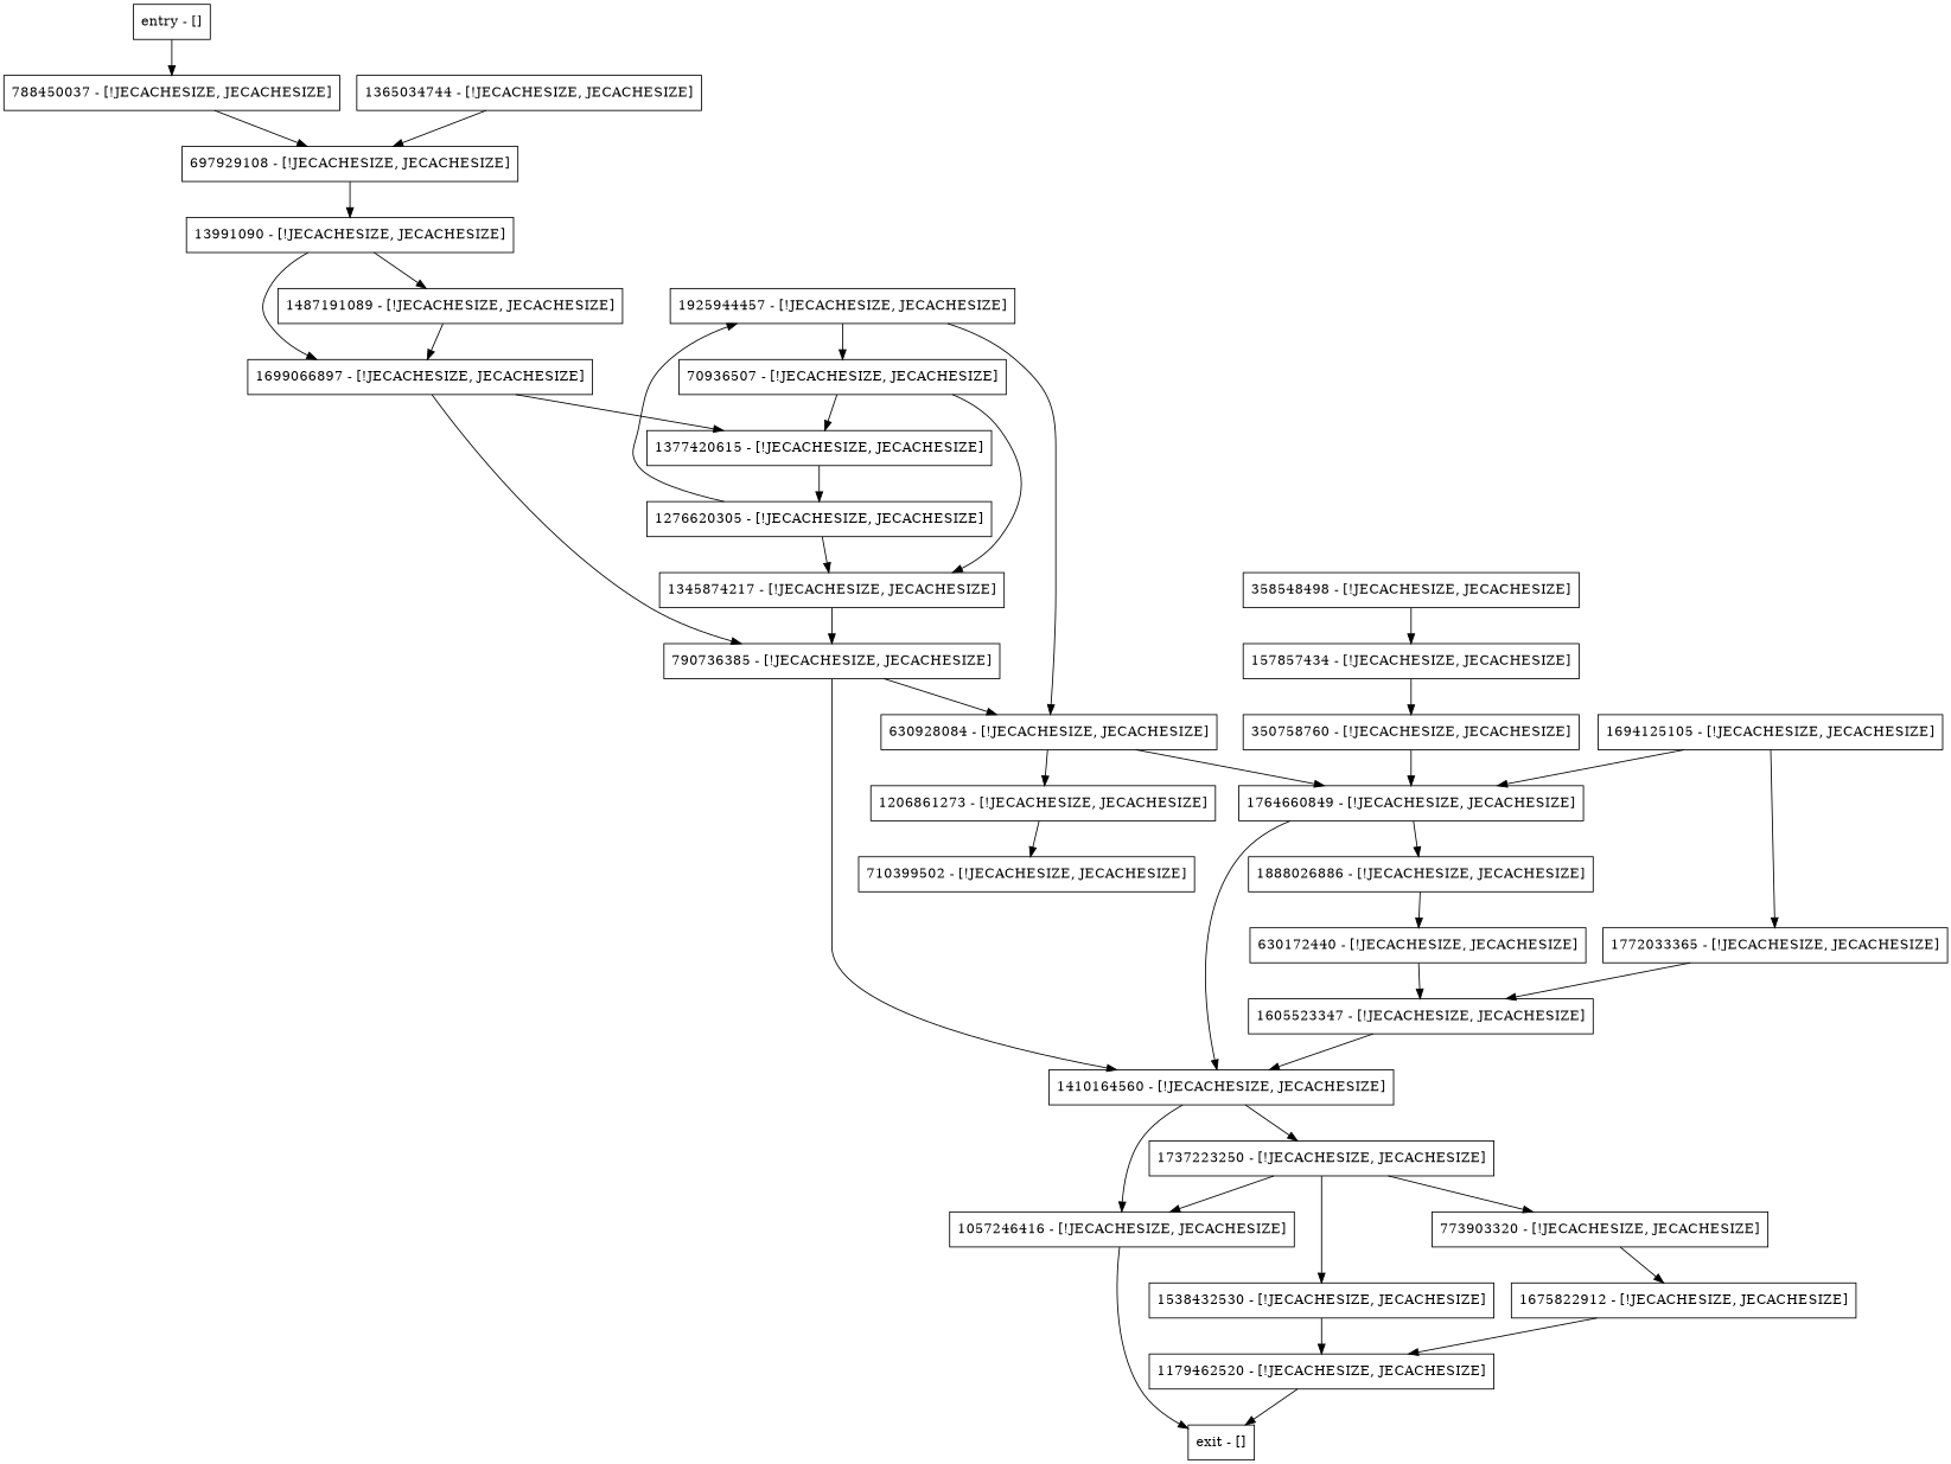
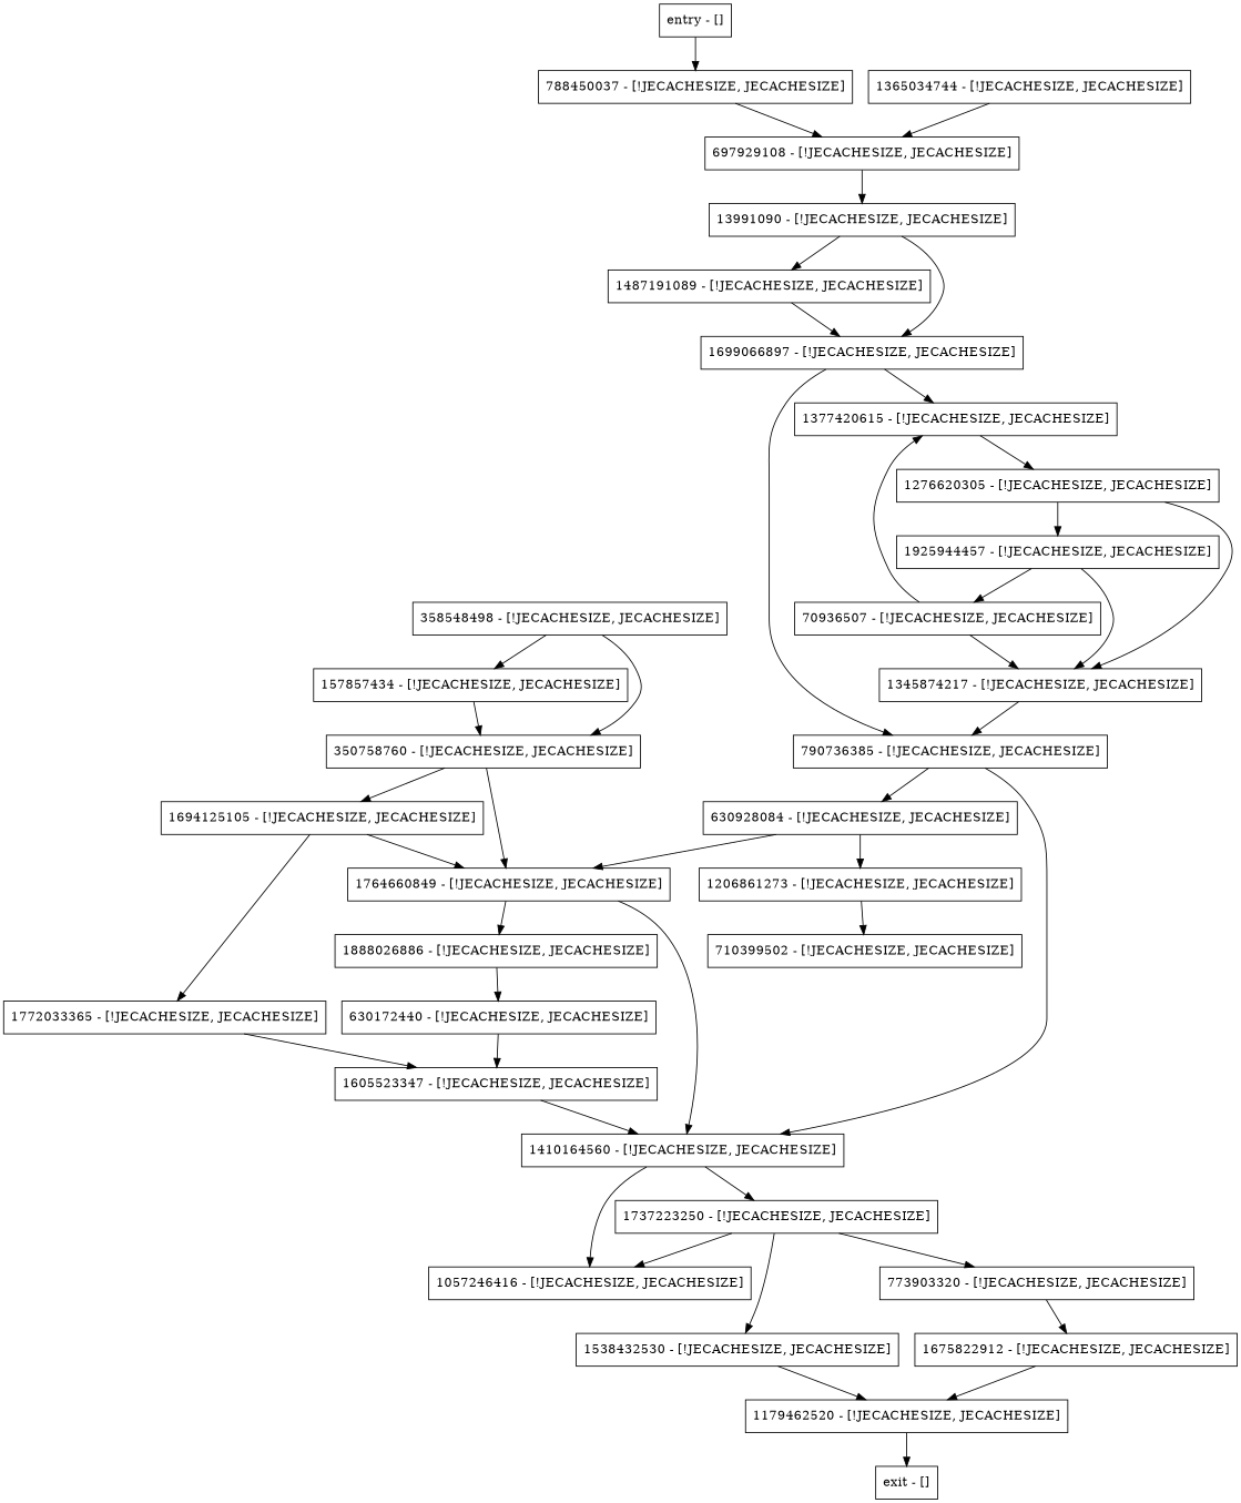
  digraph {
    node [shape=record]
    n1 [label="1345874217 - [!JECACHESIZE, JECACHESIZE]"]
    n2 [label="790736385 - [!JECACHESIZE, JECACHESIZE]"]
    n3 [label="1410164560 - [!JECACHESIZE, JECACHESIZE]"]
    n4 [label="630928084 - [!JECACHESIZE, JECACHESIZE]"]
    n5 [label="1605523347 - [!JECACHESIZE, JECACHESIZE]"]
    n6 [label="1737223250 - [!JECACHESIZE, JECACHESIZE]"]
    n7 [label="1057246416 - [!JECACHESIZE, JECACHESIZE]"]
    n8 [label="70936507 - [!JECACHESIZE, JECACHESIZE]"]
    n9 [label="1377420615 - [!JECACHESIZE, JECACHESIZE]"]
    n10 [label="1925944457 - [!JECACHESIZE, JECACHESIZE]"]
    n11 [label="1888026886 - [!JECACHESIZE, JECACHESIZE]"]
    n12 [label="630172440 - [!JECACHESIZE, JECACHESIZE]"]
    n13 [label="1772033365 - [!JECACHESIZE, JECACHESIZE]"]
    n14 [label="773903320 - [!JECACHESIZE, JECACHESIZE]"]
    n15 [label="1538432530 - [!JECACHESIZE, JECACHESIZE]"]
    n16 [label="exit - []"]
    n17 [label="1675822912 - [!JECACHESIZE, JECACHESIZE]"]
    n18 [label="1764660849 - [!JECACHESIZE, JECACHESIZE]"]
    n19 [label="788450037 - [!JECACHESIZE, JECACHESIZE]"]
    n20 [label="697929108 - [!JECACHESIZE, JECACHESIZE]"]
    n21 [label="1365034744 - [!JECACHESIZE, JECACHESIZE]"]
    n22 [label="13991090 - [!JECACHESIZE, JECACHESIZE]"]
    n23 [label="157857434 - [!JECACHESIZE, JECACHESIZE]"]
    n24 [label="350758760 - [!JECACHESIZE, JECACHESIZE]"]
    n25 [label="1694125105 - [!JECACHESIZE, JECACHESIZE]"]
    n26 [label="1487191089 - [!JECACHESIZE, JECACHESIZE]"]
    n27 [label="1699066897 - [!JECACHESIZE, JECACHESIZE]"]
    n28 [label="358548498 - [!JECACHESIZE, JECACHESIZE]"]
    n29 [label="1179462520 - [!JECACHESIZE, JECACHESIZE]"]
    n30 [label="1276620305 - [!JECACHESIZE, JECACHESIZE]"]
    n31 [label="1206861273 - [!JECACHESIZE, JECACHESIZE]"]
    n32 [label="710399502 - [!JECACHESIZE, JECACHESIZE]"]
    n33 [label="entry - []"]
    n1 -> n2
    n2 -> n3
    n2 -> n4
    n3 -> n6
    n3 -> n7
    n4 -> n18
    n4 -> n31
    n5 -> n3
    n6 -> n7
    n6 -> n14
    n6 -> n15
-   n7 -> n16
    n8 -> n1
    n8 -> n9
    n9 -> n30
-   n10 -> n4
+   n10 -> n1
    n10 -> n8
    n11 -> n12
    n12 -> n5
    n13 -> n5
    n14 -> n17
    n15 -> n29
    n17 -> n29
    n18 -> n3
    n18 -> n11
    n19 -> n20
    n20 -> n22
    n21 -> n20
    n22 -> n26
    n22 -> n27
    n23 -> n24
    n24 -> n18
+   n24 -> n25
    n25 -> n13
    n25 -> n18
    n26 -> n27
    n27 -> n2
    n27 -> n9
    n28 -> n23
+   n28 -> n24
    n29 -> n16
    n30 -> n1
    n30 -> n10
    n31 -> n32
    n33 -> n19
  }
